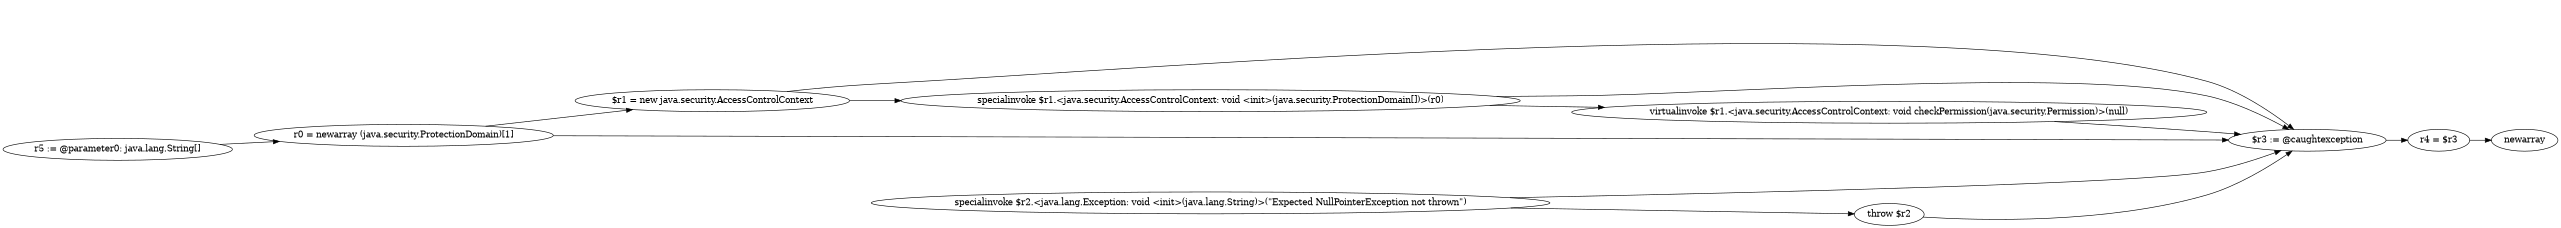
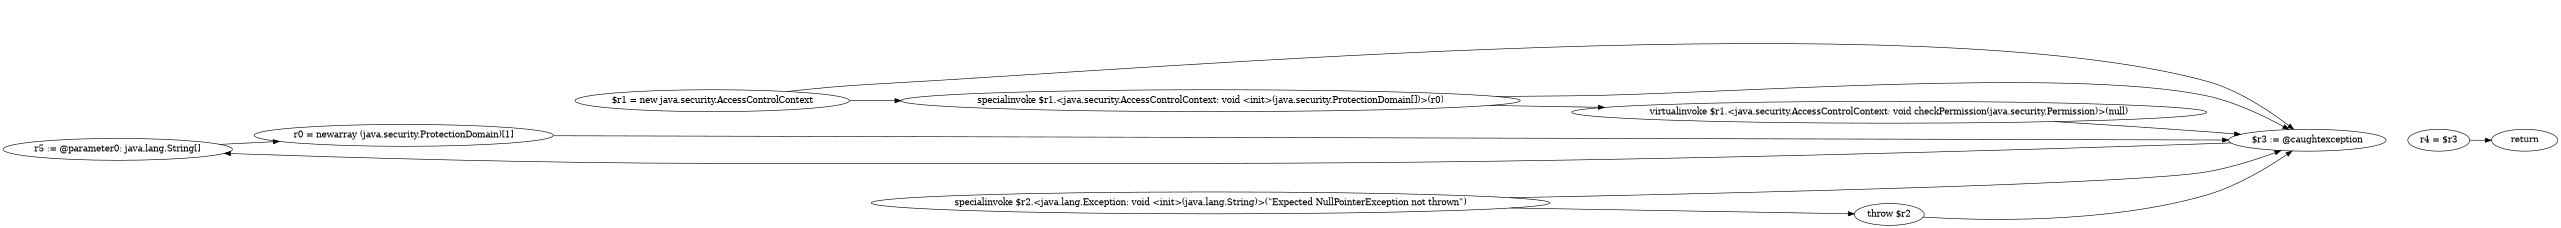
  digraph {
    rankdir=LR
    "r5 := @parameter0: java.lang.String[]"
    "r0 = newarray (java.security.ProtectionDomain)[1]"
    "$r1 = new java.security.AccessControlContext"
    "$r3 := @caughtexception"
    "specialinvoke $r1.<java.security.AccessControlContext: void <init>(java.security.ProtectionDomain[])>(r0)"
    "r4 = $r3"
    "virtualinvoke $r1.<java.security.AccessControlContext: void checkPermission(java.security.Permission)>(null)"
    "specialinvoke $r2.<java.lang.Exception: void <init>(java.lang.String)>(\"Expected NullPointerException not thrown\")"
    "throw $r2"
-   return [label=newarray]
+   return
    "r5 := @parameter0: java.lang.String[]" -> "r0 = newarray (java.security.ProtectionDomain)[1]"
-   "r0 = newarray (java.security.ProtectionDomain)[1]" -> "$r1 = new java.security.AccessControlContext"
    "r0 = newarray (java.security.ProtectionDomain)[1]" -> "$r3 := @caughtexception"
    "$r1 = new java.security.AccessControlContext" -> "$r3 := @caughtexception"
    "$r1 = new java.security.AccessControlContext" -> "specialinvoke $r1.<java.security.AccessControlContext: void <init>(java.security.ProtectionDomain[])>(r0)"
-   "$r3 := @caughtexception" -> "r4 = $r3"
+   "$r3 := @caughtexception" -> "r5 := @parameter0: java.lang.String[]"
    "specialinvoke $r1.<java.security.AccessControlContext: void <init>(java.security.ProtectionDomain[])>(r0)" -> "$r3 := @caughtexception"
    "specialinvoke $r1.<java.security.AccessControlContext: void <init>(java.security.ProtectionDomain[])>(r0)" -> "virtualinvoke $r1.<java.security.AccessControlContext: void checkPermission(java.security.Permission)>(null)"
    "r4 = $r3" -> return
    "virtualinvoke $r1.<java.security.AccessControlContext: void checkPermission(java.security.Permission)>(null)" -> "$r3 := @caughtexception"
    "specialinvoke $r2.<java.lang.Exception: void <init>(java.lang.String)>(\"Expected NullPointerException not thrown\")" -> "$r3 := @caughtexception"
    "specialinvoke $r2.<java.lang.Exception: void <init>(java.lang.String)>(\"Expected NullPointerException not thrown\")" -> "throw $r2"
    "throw $r2" -> "$r3 := @caughtexception"
  }
